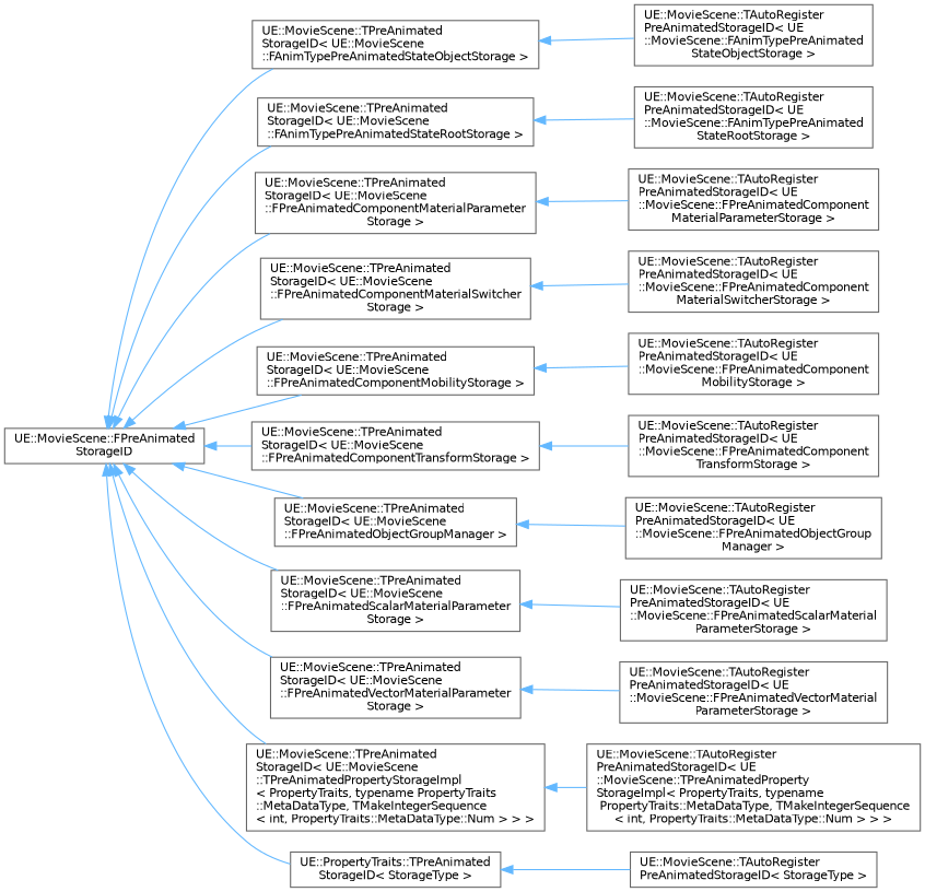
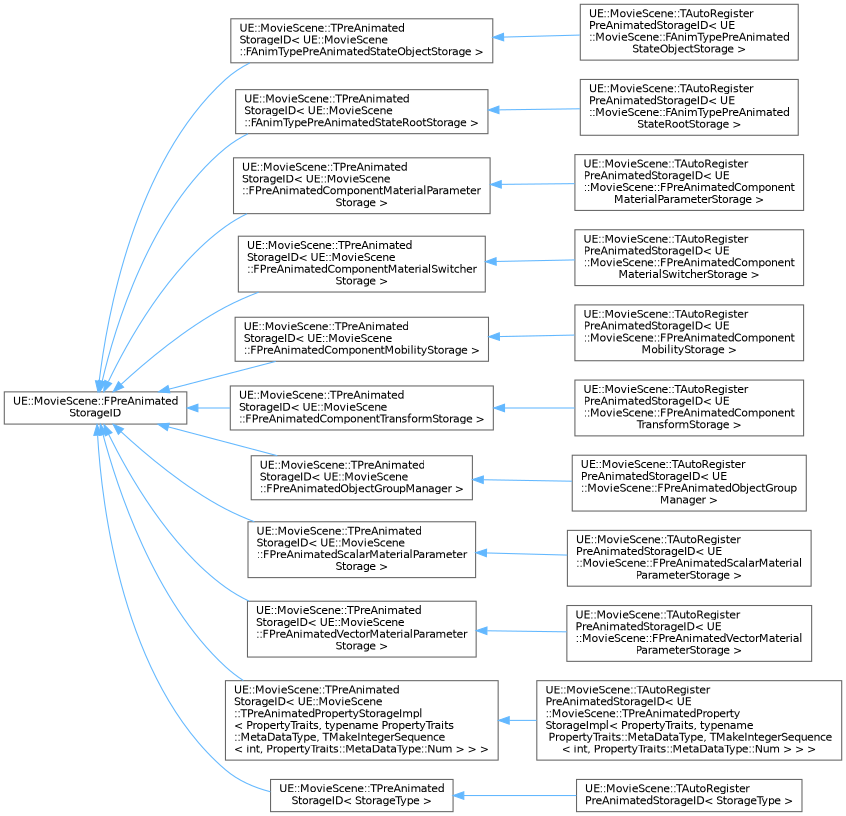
  digraph {
    rankdir=LR
    node [color=grey40 fillcolor=white fontname=Helvetica fontsize=10 shape=box style=filled]
    edge [color=steelblue1 dir=back fontname=Helvetica fontsize=10 labelfontname=Helvetica labelfontsize=10 style=solid]
    n1 [height=0.2 label="UE::MovieScene::FPreAnimated\lStorageID" width=0.4]
    n2 [height=0.2 label="UE::MovieScene::TPreAnimated\lStorageID\< UE::MovieScene\l::FAnimTypePreAnimatedStateObjectStorage \>" width=0.4]
    n3 [height=0.2 label="UE::MovieScene::TPreAnimated\lStorageID\< UE::MovieScene\l::FAnimTypePreAnimatedStateRootStorage \>" width=0.4]
    n4 [height=0.2 label="UE::MovieScene::TPreAnimated\lStorageID\< UE::MovieScene\l::FPreAnimatedComponentMaterialParameter\lStorage \>" width=0.4]
    n5 [height=0.2 label="UE::MovieScene::TPreAnimated\lStorageID\< UE::MovieScene\l::FPreAnimatedComponentMaterialSwitcher\lStorage \>" width=0.4]
    n6 [height=0.2 label="UE::MovieScene::TPreAnimated\lStorageID\< UE::MovieScene\l::FPreAnimatedComponentMobilityStorage \>" width=0.4]
    n7 [height=0.2 label="UE::MovieScene::TPreAnimated\lStorageID\< UE::MovieScene\l::FPreAnimatedComponentTransformStorage \>" width=0.4]
    n8 [height=0.2 label="UE::MovieScene::TPreAnimated\lStorageID\< UE::MovieScene\l::FPreAnimatedObjectGroupManager \>" width=0.4]
    n9 [height=0.2 label="UE::MovieScene::TPreAnimated\lStorageID\< UE::MovieScene\l::FPreAnimatedScalarMaterialParameter\lStorage \>" width=0.4]
    n10 [height=0.2 label="UE::MovieScene::TPreAnimated\lStorageID\< UE::MovieScene\l::FPreAnimatedVectorMaterialParameter\lStorage \>" width=0.4]
    n11 [height=0.2 label="UE::MovieScene::TPreAnimated\lStorageID\< UE::MovieScene\l::TPreAnimatedPropertyStorageImpl\l\< PropertyTraits, typename PropertyTraits\l::MetaDataType, TMakeIntegerSequence\l\< int, PropertyTraits::MetaDataType::Num \> \> \>" width=0.4]
-   n12 [height=0.2 label="UE::PropertyTraits::TPreAnimated\lStorageID\< StorageType \>" width=0.4]
+   n12 [height=0.2 label="UE::MovieScene::TPreAnimated\lStorageID\< StorageType \>" width=0.4]
    n13 [height=0.2 label="UE::MovieScene::TAutoRegister\lPreAnimatedStorageID\< UE\l::MovieScene::FAnimTypePreAnimated\lStateObjectStorage \>" width=0.4]
    n14 [height=0.2 label="UE::MovieScene::TAutoRegister\lPreAnimatedStorageID\< UE\l::MovieScene::FAnimTypePreAnimated\lStateRootStorage \>" width=0.4]
    n15 [height=0.2 label="UE::MovieScene::TAutoRegister\lPreAnimatedStorageID\< UE\l::MovieScene::FPreAnimatedComponent\lMaterialParameterStorage \>" width=0.4]
    n16 [height=0.2 label="UE::MovieScene::TAutoRegister\lPreAnimatedStorageID\< UE\l::MovieScene::FPreAnimatedComponent\lMaterialSwitcherStorage \>" width=0.4]
    n17 [height=0.2 label="UE::MovieScene::TAutoRegister\lPreAnimatedStorageID\< UE\l::MovieScene::FPreAnimatedComponent\lMobilityStorage \>" width=0.4]
    n18 [height=0.2 label="UE::MovieScene::TAutoRegister\lPreAnimatedStorageID\< UE\l::MovieScene::FPreAnimatedComponent\lTransformStorage \>" width=0.4]
    n19 [height=0.2 label="UE::MovieScene::TAutoRegister\lPreAnimatedStorageID\< UE\l::MovieScene::FPreAnimatedObjectGroup\lManager \>" width=0.4]
    n20 [height=0.2 label="UE::MovieScene::TAutoRegister\lPreAnimatedStorageID\< UE\l::MovieScene::FPreAnimatedScalarMaterial\lParameterStorage \>" width=0.4]
    n21 [height=0.2 label="UE::MovieScene::TAutoRegister\lPreAnimatedStorageID\< UE\l::MovieScene::FPreAnimatedVectorMaterial\lParameterStorage \>" width=0.4]
    n22 [height=0.2 label="UE::MovieScene::TAutoRegister\lPreAnimatedStorageID\< UE\l::MovieScene::TPreAnimatedProperty\lStorageImpl\< PropertyTraits, typename\l PropertyTraits::MetaDataType, TMakeIntegerSequence\l\< int, PropertyTraits::MetaDataType::Num \> \> \>" width=0.4]
    n23 [height=0.2 label="UE::MovieScene::TAutoRegister\lPreAnimatedStorageID\< StorageType \>" width=0.4]
    n1 -> n2
    n1 -> n3
    n1 -> n4
    n1 -> n5
    n1 -> n6
    n1 -> n7
    n1 -> n8
    n1 -> n9
    n1 -> n10
    n1 -> n11
    n1 -> n12
    n2 -> n13
    n3 -> n14
    n4 -> n15
    n5 -> n16
    n6 -> n17
    n7 -> n18
    n8 -> n19
    n9 -> n20
    n10 -> n21
    n11 -> n22
    n12 -> n23
  }
